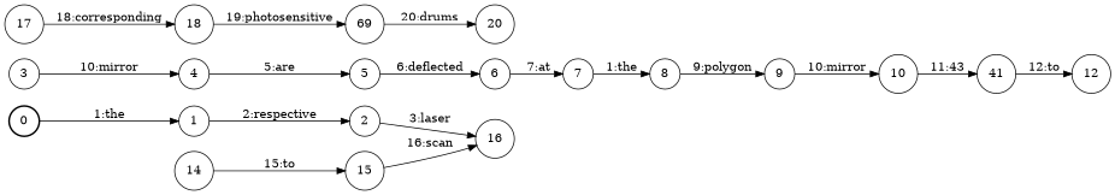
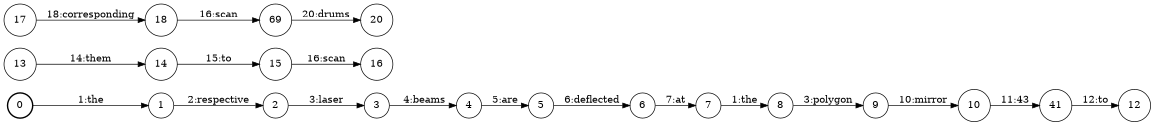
  digraph {
    nodesep=0.25
    rankdir=LR
    ranksep=0.4
    node [fontsize=14 shape=circle style=solid]
    edge [fontsize=14]
    n1 [label=0 style=bold]
    n2 [label=1]
    n3 [label=2]
    n4 [label=3]
    n5 [label=4]
    n6 [label=5]
    n7 [label=6]
    n8 [label=7]
    n9 [label=8]
    n10 [label=9]
    n11 [label=10]
    n12 [label=41]
    n13 [label=12]
+   n14 [label=13]
    n15 [label=14]
    n16 [label=15]
    n17 [label=16]
    n18 [label=17]
    n19 [label=18]
    n20 [label=69]
    n21 [label=20]
    n1 -> n2 [label="1:the"]
    n2 -> n3 [label="2:respective"]
-   n3 -> n17 [label="3:laser"]
-   n4 -> n5 [label="10:mirror"]
+   n3 -> n4 [label="3:laser"]
+   n4 -> n5 [label="4:beams"]
    n5 -> n6 [label="5:are"]
    n6 -> n7 [label="6:deflected"]
    n7 -> n8 [label="7:at"]
    n8 -> n9 [label="1:the"]
-   n9 -> n10 [label="9:polygon"]
+   n9 -> n10 [label="3:polygon"]
    n10 -> n11 [label="10:mirror"]
    n11 -> n12 [label="11:43"]
    n12 -> n13 [label="12:to"]
+   n14 -> n15 [label="14:them"]
    n15 -> n16 [label="15:to"]
    n16 -> n17 [label="16:scan"]
    n18 -> n19 [label="18:corresponding"]
-   n19 -> n20 [label="19:photosensitive"]
+   n19 -> n20 [label="16:scan"]
    n20 -> n21 [label="20:drums"]
  }
